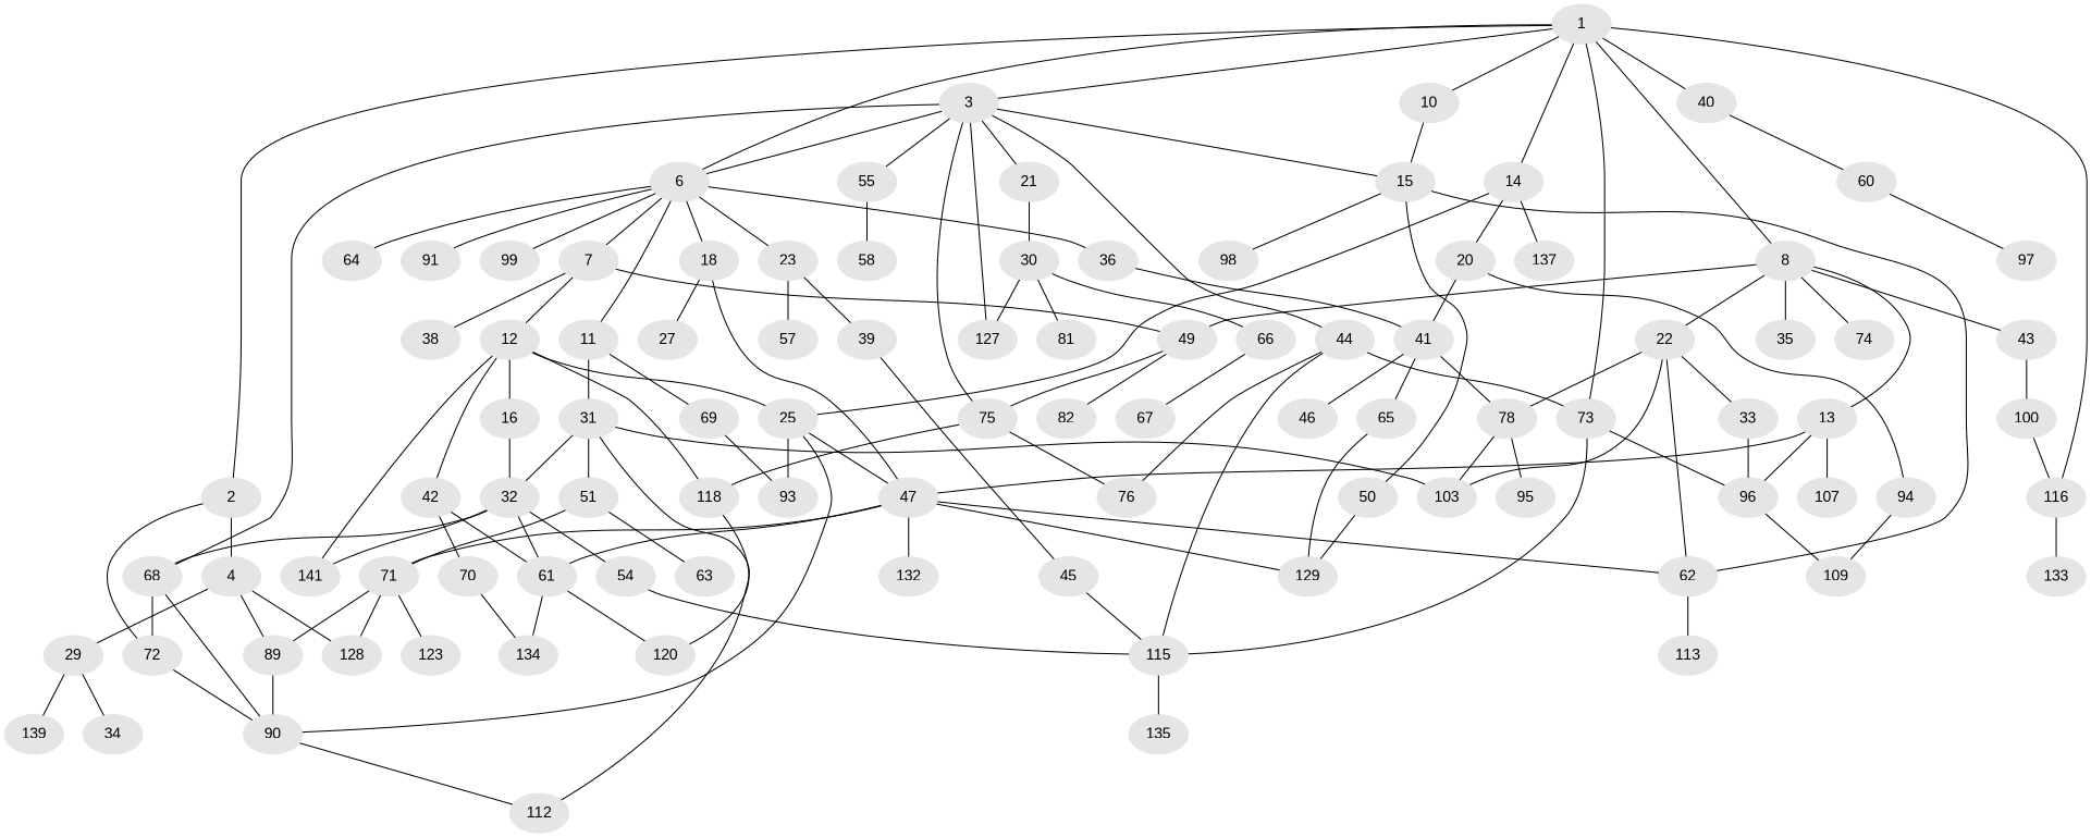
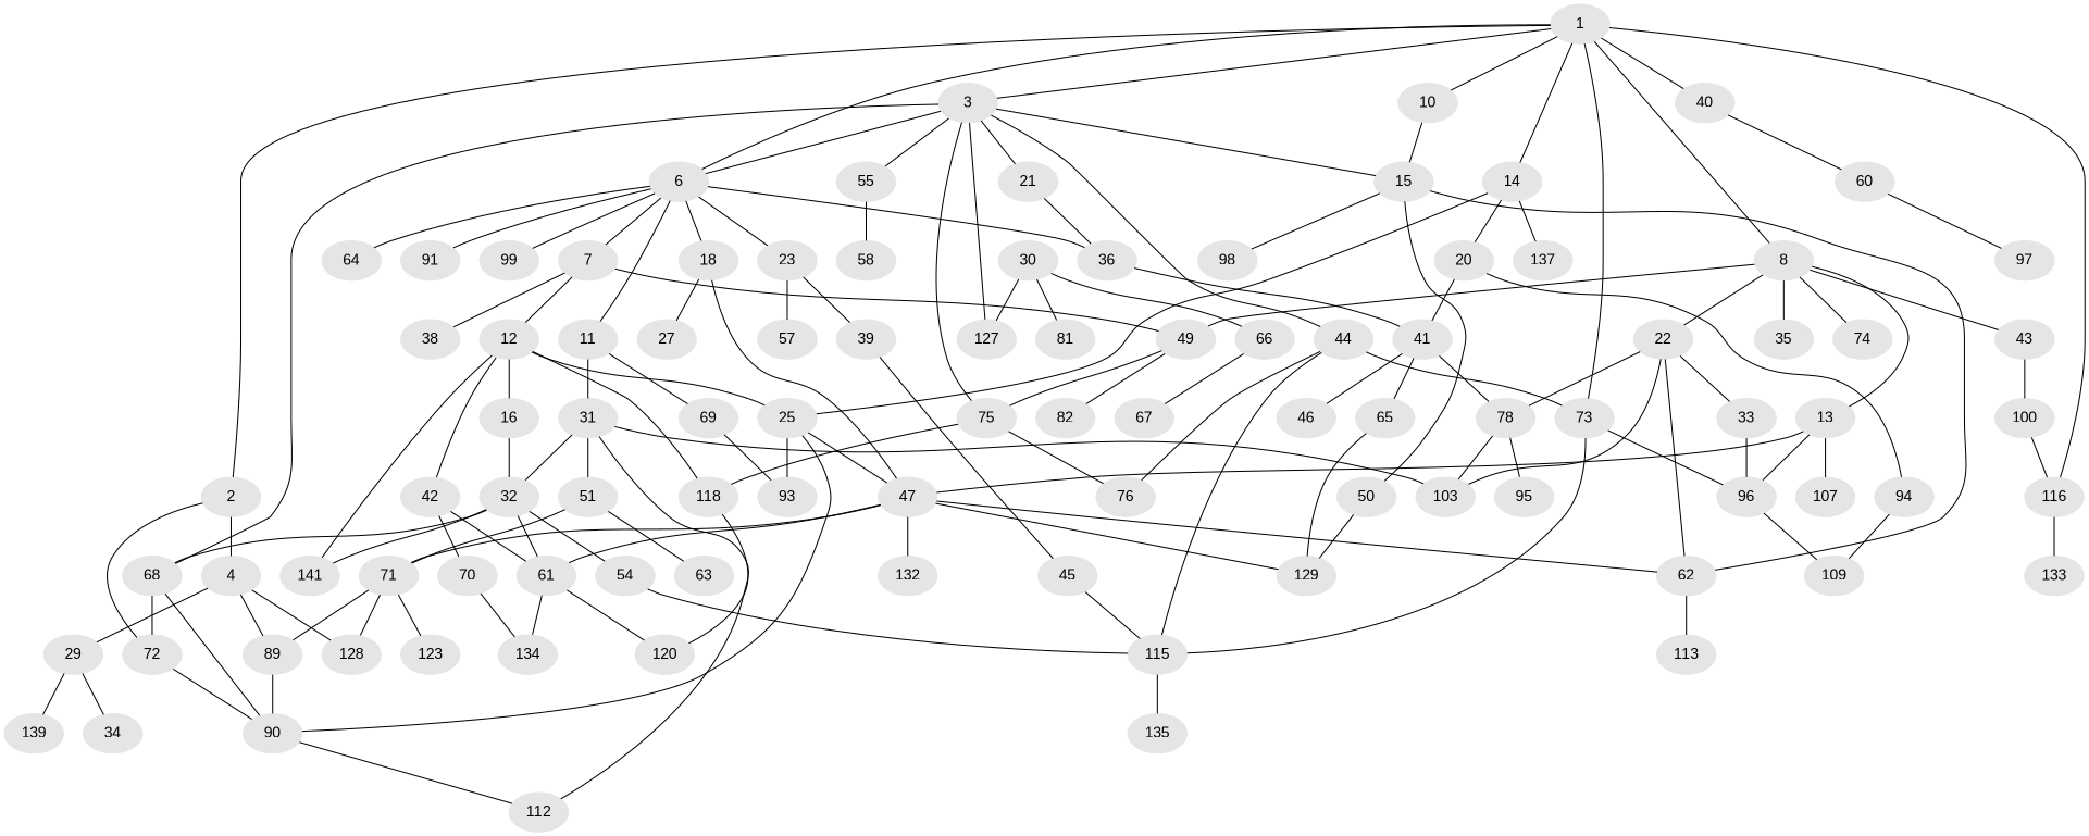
  graph {
    fontname="Liberation Sans"
    node [color=gray90 fontname="Liberation Sans" style=filled]
    edge [fontname="Liberation Sans"]
    1 [super="+5"]
    2
    3 [super="+24"]
    6 [super="+19"]
    8 [super="+9"]
    10
    14 [super="+17"]
    40 [super="+131"]
    73
    116 [super="+130"]
    4 [super="+122"]
    72 [super="+117"]
    15 [super="+26"]
    21
    44 [super="+119"]
    55
    68 [super="+110"]
    75 [super="+92"]
    127
    7
    11
    18
    23 [super="+28"]
    36
    64
    91
    99
    49 [super="+114"]
    13
    22
    35
    43
    74
    25 [super="+80"]
    20 [super="+85"]
    137
    60
    96 [super="+105"]
    115 [super="+126"]
    133
    29 [super="+39"]
    89 [super="+108"]
    128 [super="+136"]
    90 [super="+142"]
    50
    62 [super="+79"]
    98
    30 [super="+56"]
    76
    58
    118 [super="+140"]
    34
    139
    12 [super="+59"]
    38
    31 [super="+53"]
    69 [super="+121"]
    47 [super="+86"]
    27
    n60 [label=39 super="+124"]
    57
    41 [super="+102"]
    16
    42
    141
    82
    107
    33 [super="+52"]
    78 [super="+104"]
    103 [super="+106"]
    100 [super="+101"]
    32 [super="+48"]
    51
    112
    93
    61 [super="+77"]
    70 [super="+138"]
    120
    71 [super="+87"]
    129
    132
    109
    94
    113
    54 [super="+143"]
    46 [super="+84"]
    65 [super="+125"]
    66 [super="+111"]
    81
    95
    45 [super="+83"]
    67
    63
    134
    97
    135
    123
    1 -- 2
    1 -- 3
    1 -- 6
    1 -- 8
    1 -- 10
    1 -- 14
    1 -- 40 [weight=2]
    1 -- 73
    1 -- 116
    2 -- 4
    2 -- 72
    3 -- 6
    3 -- 15
    3 -- 21
    3 -- 44
    3 -- 55
    3 -- 68
    3 -- 75
    3 -- 127
    6 -- 7
    6 -- 11
    6 -- 18
    6 -- 23
    6 -- 36
    6 -- 64
    6 -- 91
    6 -- 99
    8 -- 49
    8 -- 13
    8 -- 22
    8 -- 35
    8 -- 43
    8 -- 74
    10 -- 15
    14 -- 25
    14 -- 20
    14 -- 137
    40 -- 60
    73 -- 96
    73 -- 115
    116 -- 133
    4 -- 29
    4 -- 89
    4 -- 128
    72 -- 90
    15 -- 50
    15 -- 62
    15 -- 98
-   21 -- 30
+   21 -- 36
    44 -- 73
    44 -- 115
    44 -- 76
    55 -- 58
    68 -- 72
    68 -- 90
    75 -- 76
    75 -- 118
    7 -- 49
    7 -- 12
    7 -- 38
    11 -- 31
    11 -- 69
    18 -- 47
    18 -- 27
    23 -- n60
    23 -- 57
    36 -- 41
    49 -- 75
    49 -- 82
    13 -- 96 [weight=2]
    13 -- 47
    13 -- 107
    22 -- 62
    22 -- 33
    22 -- 78
    22 -- 103
    43 -- 100
    25 -- 90
    25 -- 47
    25 -- 93
    20 -- 41
    20 -- 94
    60 -- 97
    96 -- 109
    115 -- 135
    29 -- 34
    29 -- 139
    89 -- 90
    90 -- 112
    50 -- 129
    62 -- 113
    30 -- 127
    30 -- 66
    30 -- 81
    118 -- 120
    12 -- 25
    12 -- 118
    12 -- 16
    12 -- 42
    12 -- 141
    31 -- 103
    31 -- 32
    31 -- 51
    31 -- 112
    69 -- 93
    47 -- 62
    47 -- 61
    47 -- 71
    47 -- 129
    47 -- 132
    n60 -- 45
    41 -- 78
    41 -- 46
    41 -- 65
    16 -- 32
    42 -- 61
    42 -- 70
    33 -- 96
    78 -- 103
    78 -- 95
    100 -- 116
    32 -- 68
    32 -- 141
    32 -- 61
    32 -- 54
    51 -- 71
    51 -- 63
    61 -- 120
    61 -- 134
    70 -- 134
    71 -- 89
    71 -- 128
    71 -- 123
    94 -- 109
    54 -- 115
    65 -- 129
    66 -- 67
    45 -- 115
  }
